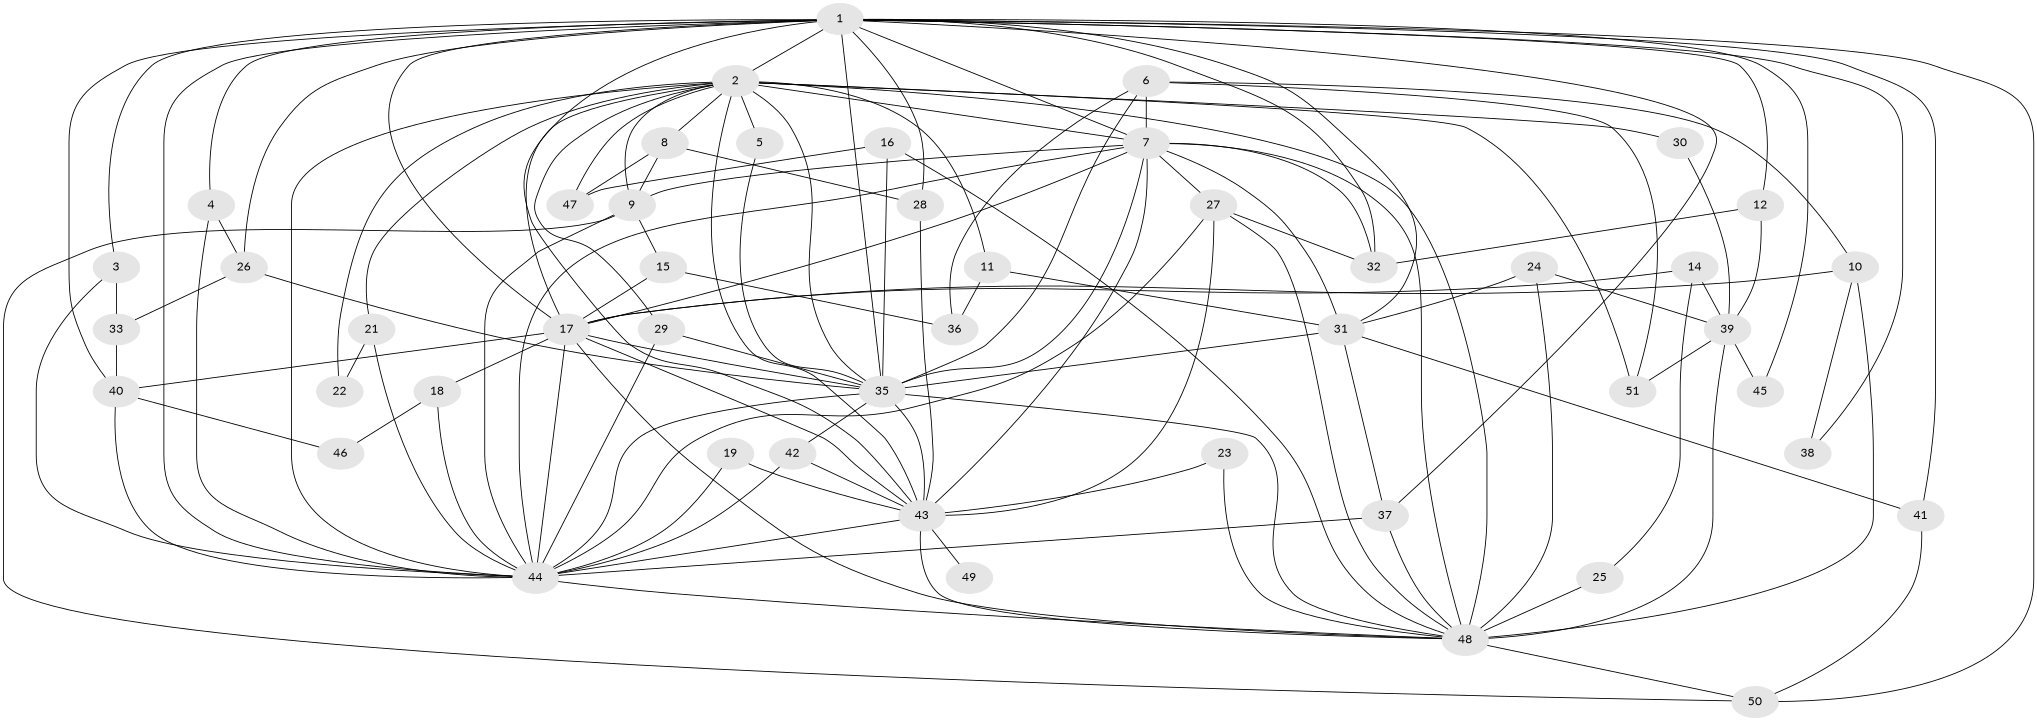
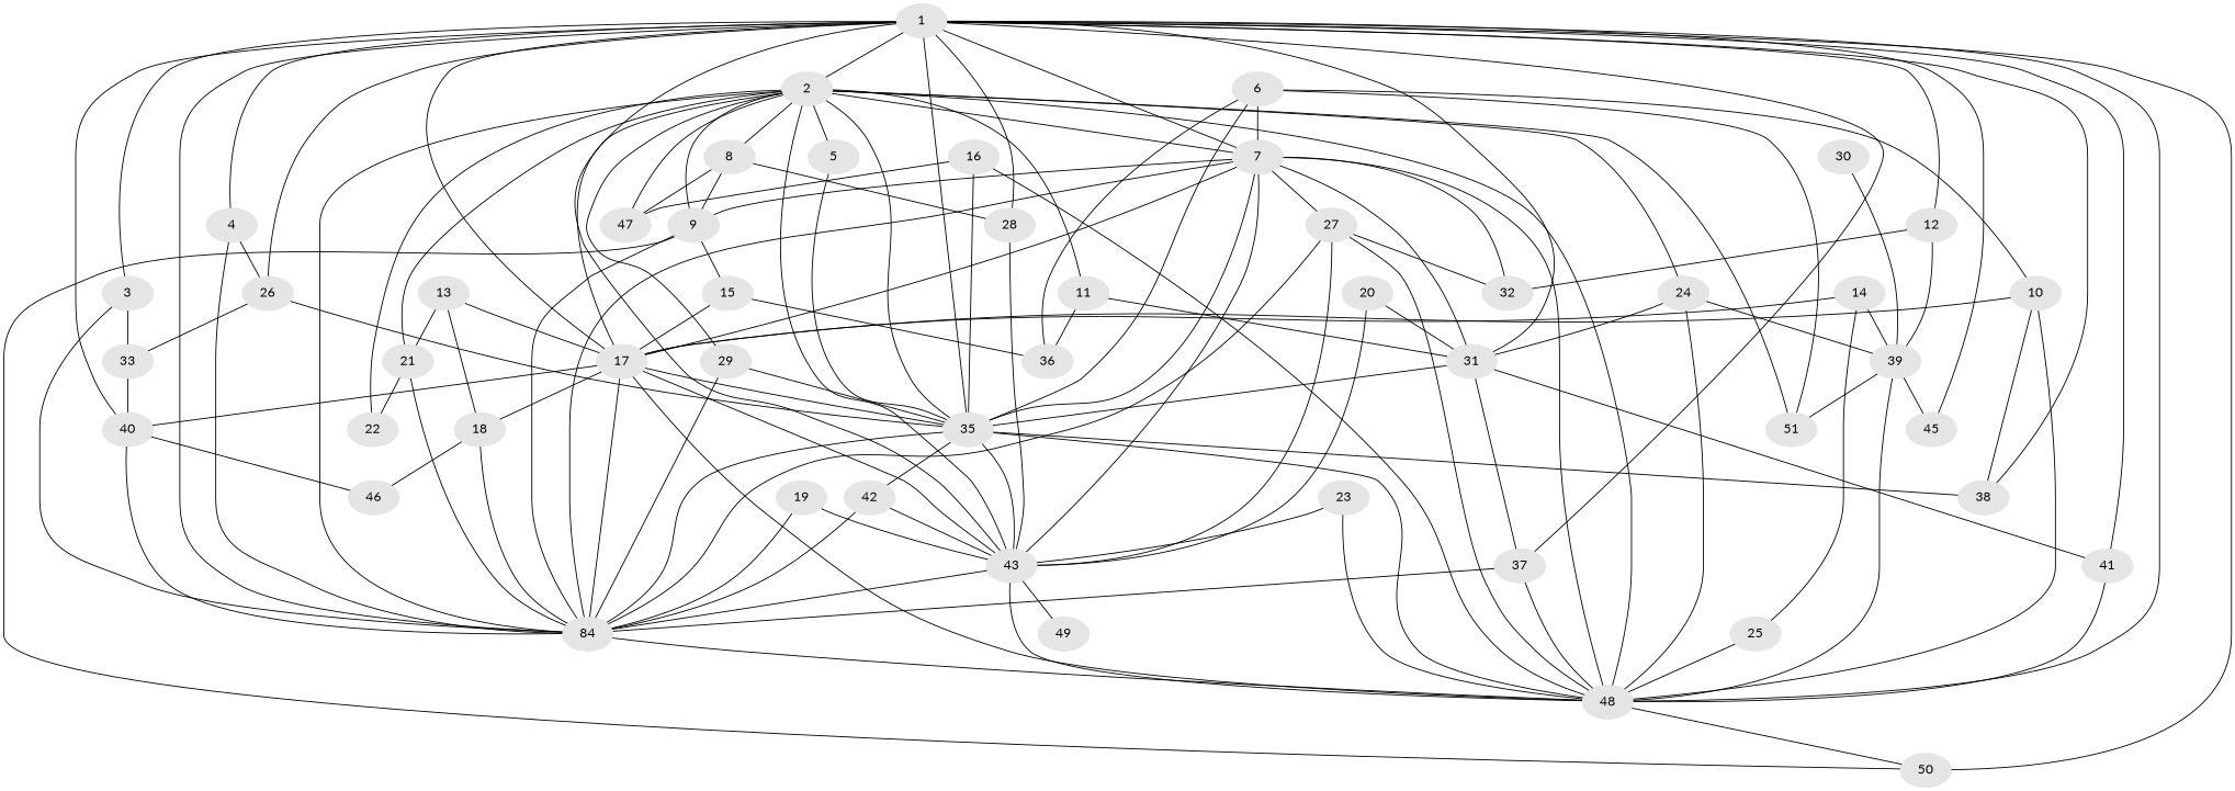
  graph {
    fontname=Lato
    node [color=gray90 fontname=Lato style=filled]
    edge [fontname=Lato weight=1.0]
    1
    2
    3
    4
    7
    12
    17
    26
    28
    31
    35
    37
    38
    40
    41
    43
-   44
+   44 [label=84]
    45
    48
    50
    5
    8
    9
    11
    21
    22
    29
    30
    47
    51
    33
    27
    32
    39
    18
    42
    46
    49
    15
    36
    6
    10
+   13
    14
    25
    16
    19
+   20
    23
    24
    1 -- 2 [weight=3.0]
    1 -- 3
    1 -- 4
    1 -- 7 [weight=2.0]
    1 -- 12
    1 -- 17 [weight=2.0]
    1 -- 26
    1 -- 28
    1 -- 31
    1 -- 35 [weight=2.0]
    1 -- 37
    1 -- 38
    1 -- 40
    1 -- 41
    1 -- 43 [weight=2.0]
    1 -- 44 [weight=4.0]
    1 -- 45
-   1 -- 32 [weight=3.0]
+   1 -- 48 [weight=3.0]
    1 -- 50
    2 -- 7
    2 -- 17
    2 -- 35
    2 -- 43
    2 -- 44 [weight=3.0]
    2 -- 48
    2 -- 5
    2 -- 8
    2 -- 9
    2 -- 11
    2 -- 21
    2 -- 22
    2 -- 29
-   2 -- 30
+   2 -- 24
    2 -- 47
    2 -- 51
    3 -- 44
    3 -- 33
    4 -- 26
    4 -- 44
    7 -- 17
    7 -- 31
    7 -- 35
    7 -- 43 [weight=2.0]
    7 -- 44 [weight=4.0]
    7 -- 48 [weight=2.0]
    7 -- 9
    7 -- 27
    7 -- 32
    12 -- 32
    12 -- 39
    17 -- 35
    17 -- 40
    17 -- 43
    17 -- 44 [weight=4.0]
    17 -- 48
    17 -- 18
    26 -- 35
    26 -- 33
    28 -- 43
    31 -- 35 [weight=2.0]
    31 -- 37
    31 -- 41
+   35 -- 38
    35 -- 43 [weight=2.0]
    35 -- 44 [weight=4.0]
    35 -- 48 [weight=3.0]
    35 -- 42
    37 -- 44
    37 -- 48
    40 -- 44
    40 -- 46
-   41 -- 50
+   41 -- 48
    43 -- 44 [weight=2.0]
    43 -- 48
    43 -- 49
    44 -- 48 [weight=2.0]
    48 -- 50
    5 -- 35
    8 -- 28
    8 -- 9
    8 -- 47
    9 -- 44
    9 -- 50
    9 -- 15
    11 -- 31
    11 -- 36
    21 -- 44
    21 -- 22
    29 -- 35
    29 -- 44
    30 -- 39
    33 -- 40
    27 -- 43
    27 -- 44
    27 -- 48
    27 -- 32
    39 -- 45 [weight=2.0]
    39 -- 48 [weight=2.0]
    39 -- 51
    18 -- 44
    18 -- 46
    42 -- 43 [weight=2.0]
    42 -- 44
    15 -- 17
    15 -- 36
    6 -- 7
    6 -- 35
    6 -- 51
    6 -- 36
    6 -- 10
    10 -- 17
    10 -- 38
    10 -- 48
+   13 -- 17
+   13 -- 21
+   13 -- 18
    14 -- 17
    14 -- 39
    14 -- 25
    25 -- 48 [weight=3.0]
    16 -- 35
    16 -- 48
    16 -- 47
    19 -- 43
    19 -- 44
+   20 -- 31
+   20 -- 43
    23 -- 43
    23 -- 48
    24 -- 31
    24 -- 48
    24 -- 39
  }
